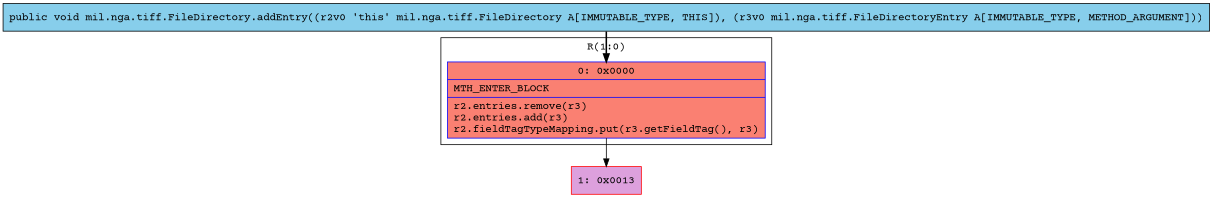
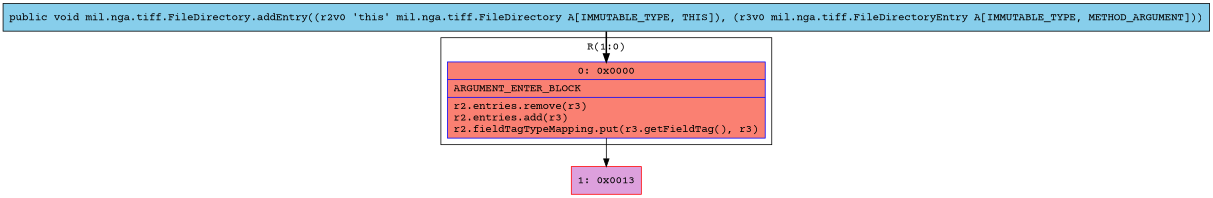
  digraph {
    fontname="Courier Prime"
    node [shape=record style=filled fontname="Courier Prime"]
    edge [fontname="Courier Prime"]
-   n1 [color=blue label="{0\:\ 0x0000|MTH_ENTER_BLOCK\l|r2.entries.remove(r3)\lr2.entries.add(r3)\lr2.fieldTagTypeMapping.put(r3.getFieldTag(), r3)\l}" fillcolor=salmon]
+   n1 [color=blue label="{0\:\ 0x0000|ARGUMENT_ENTER_BLOCK\l|r2.entries.remove(r3)\lr2.entries.add(r3)\lr2.fieldTagTypeMapping.put(r3.getFieldTag(), r3)\l}" fillcolor=salmon]
    n2 [color=red label="{1\:\ 0x0013}" fillcolor=plum]
    n3 [label="{public void mil.nga.tiff.FileDirectory.addEntry((r2v0 'this' mil.nga.tiff.FileDirectory A[IMMUTABLE_TYPE, THIS]), (r3v0 mil.nga.tiff.FileDirectoryEntry A[IMMUTABLE_TYPE, METHOD_ARGUMENT])) }" fillcolor=skyblue]
    subgraph cluster_1 {
      label="R(1:0)"
      n1
    }
    n1 -> n2 [style=solid]
    n3 -> n1 [style=bold]
  }
